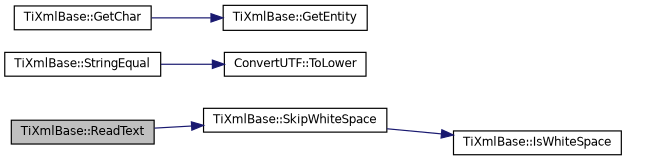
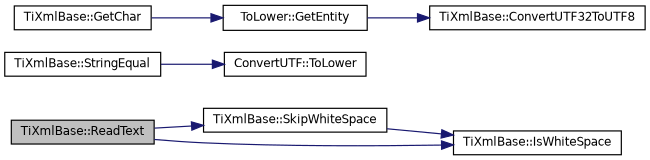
  digraph {
    rankdir=LR
    node [color=black fillcolor=white fontname=Helvetica fontsize=10 shape=record style=filled]
    edge [color=midnightblue fontname=Helvetica fontsize=10 labelfontname=Helvetica labelfontsize=10 style=solid]
    n1 [fillcolor=grey75 fontcolor=black height=0.2 label="TiXmlBase::ReadText" width=0.4]
    n2 [height=0.2 label="TiXmlBase::SkipWhiteSpace" width=0.4]
    n3 [height=0.2 label="TiXmlBase::IsWhiteSpace" width=0.4]
    n4 [height=0.2 label="TiXmlBase::StringEqual" width=0.4]
    n5 [height=0.2 label="ConvertUTF::ToLower" width=0.4]
    n6 [height=0.2 label="TiXmlBase::GetChar" width=0.4]
-   n7 [height=0.2 label="TiXmlBase::GetEntity" width=0.4]
+   n7 [height=0.2 label="ToLower::GetEntity" width=0.4]
+   n8 [height=0.2 label="TiXmlBase::ConvertUTF32ToUTF8" width=0.4]
    n1 -> n2
+   n1 -> n3
    n2 -> n3
    n4 -> n5
    n6 -> n7
+   n7 -> n8
  }
